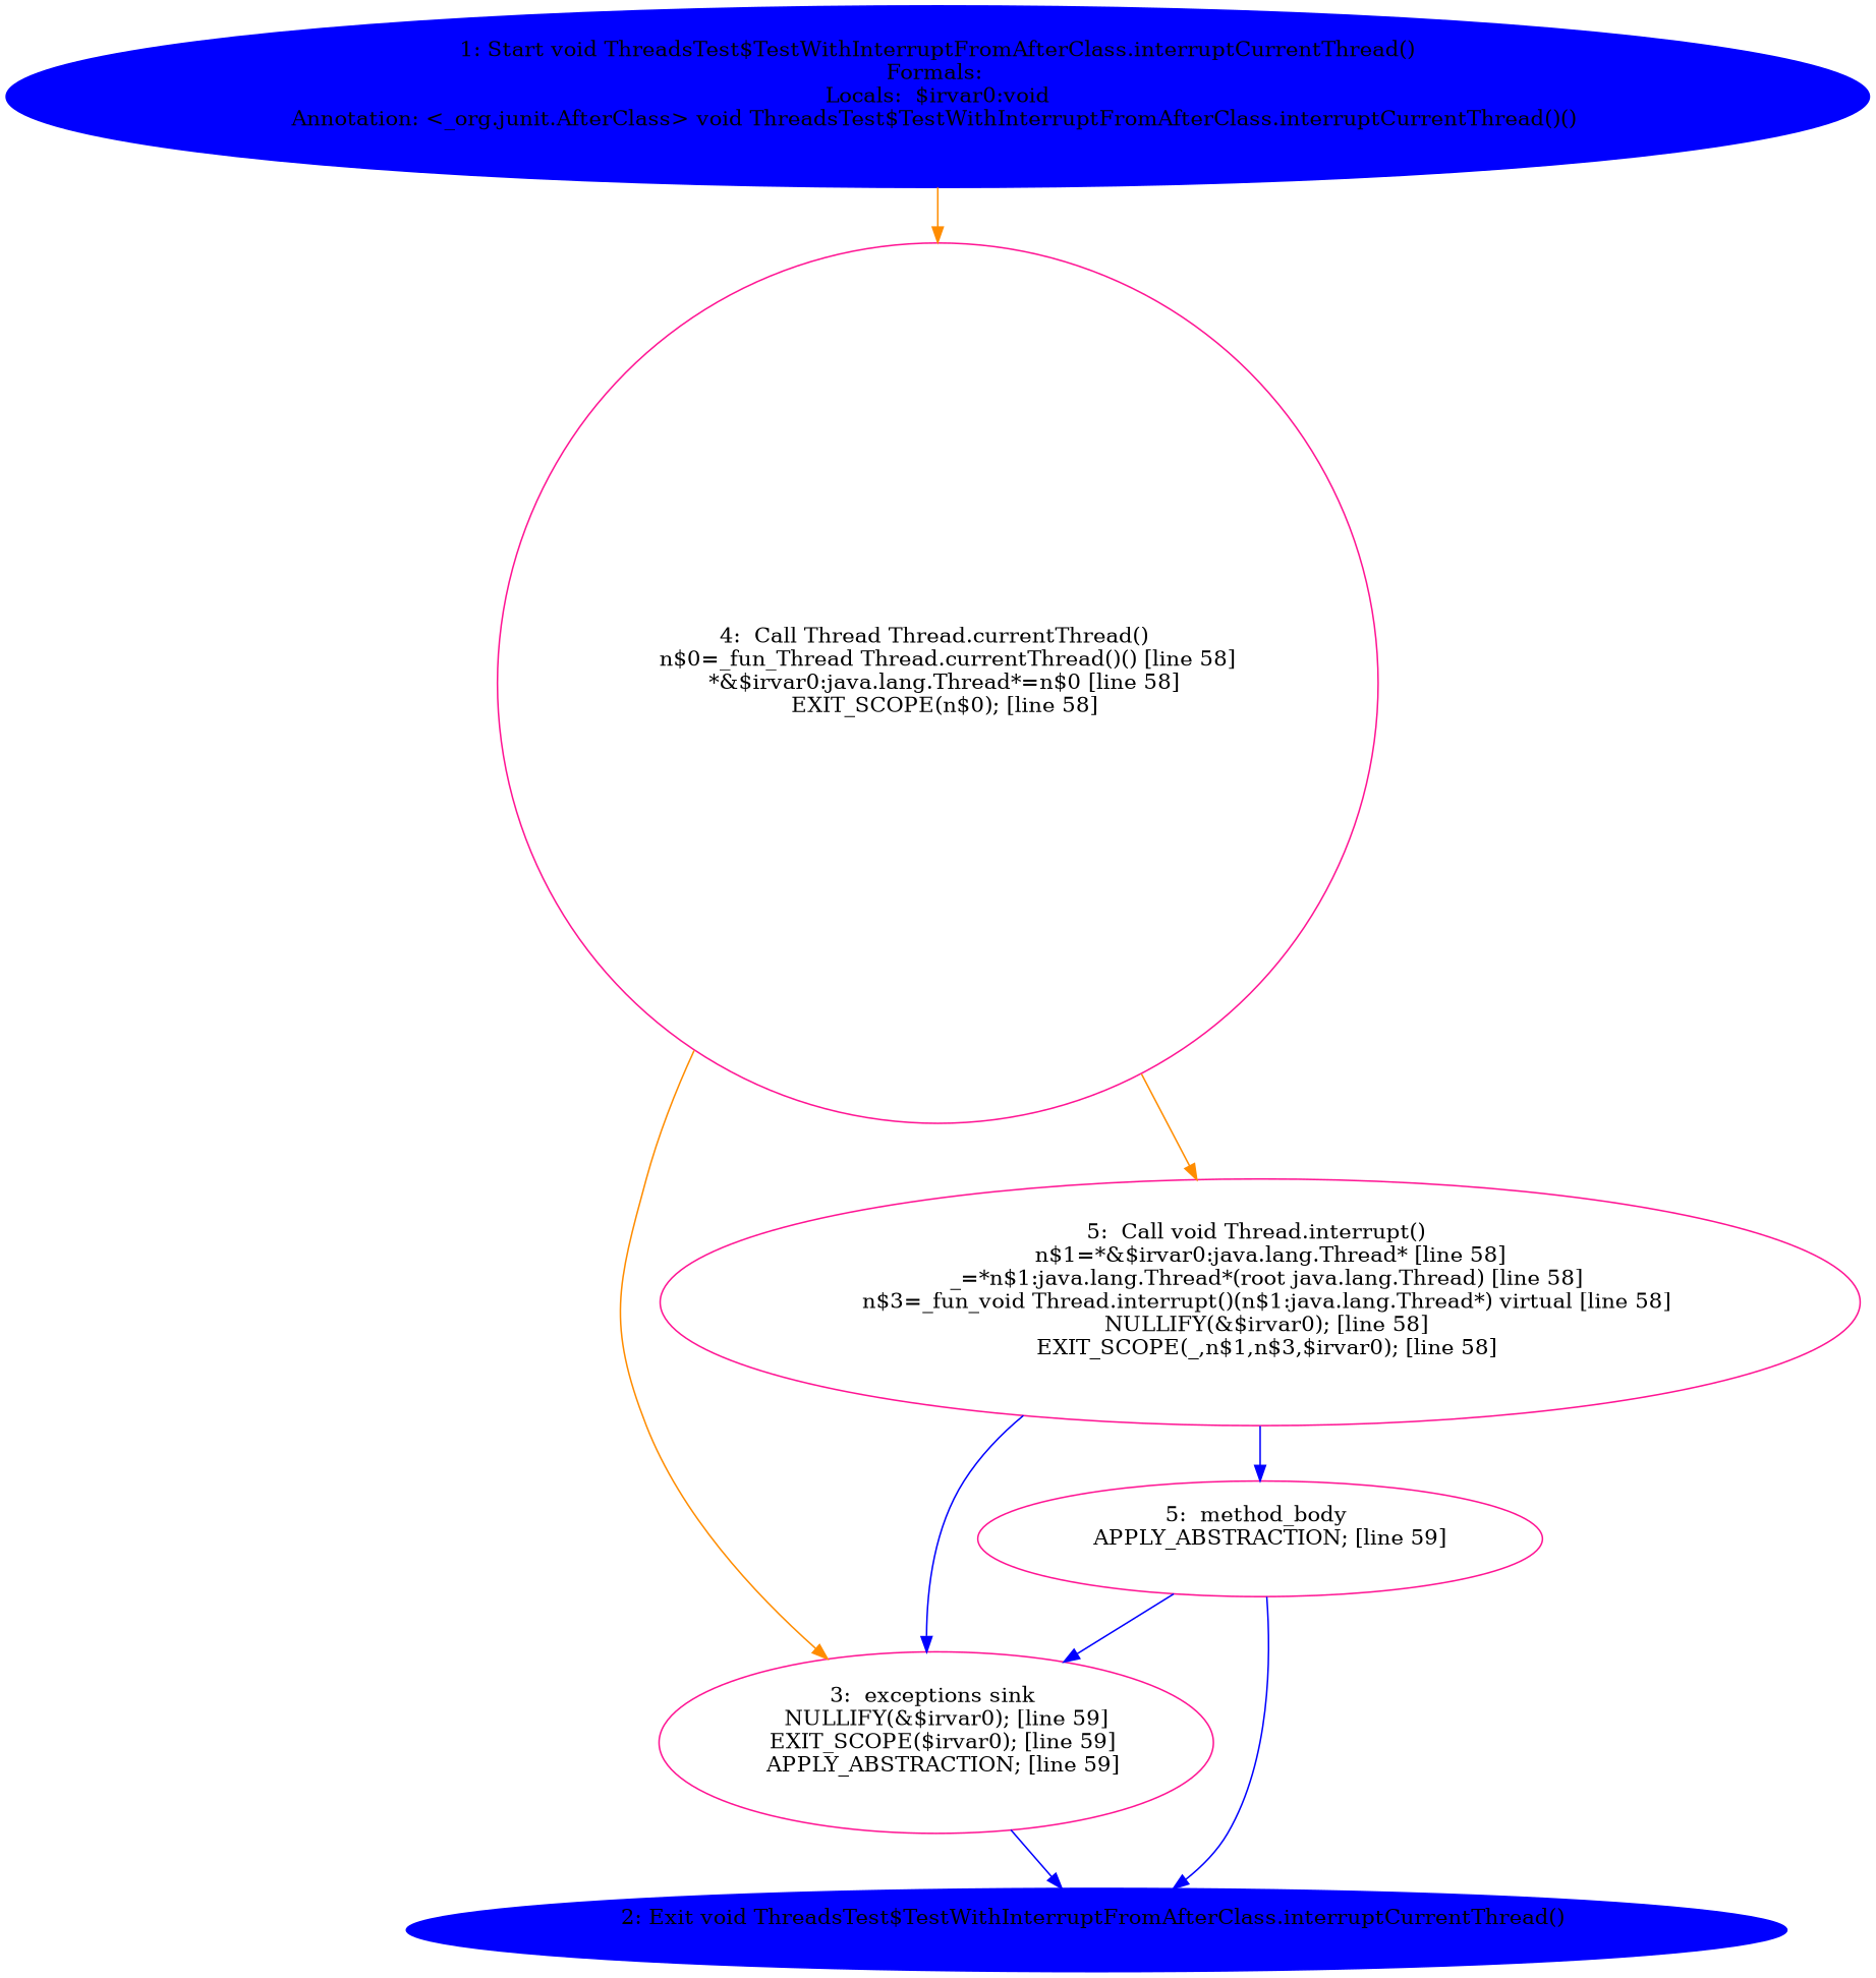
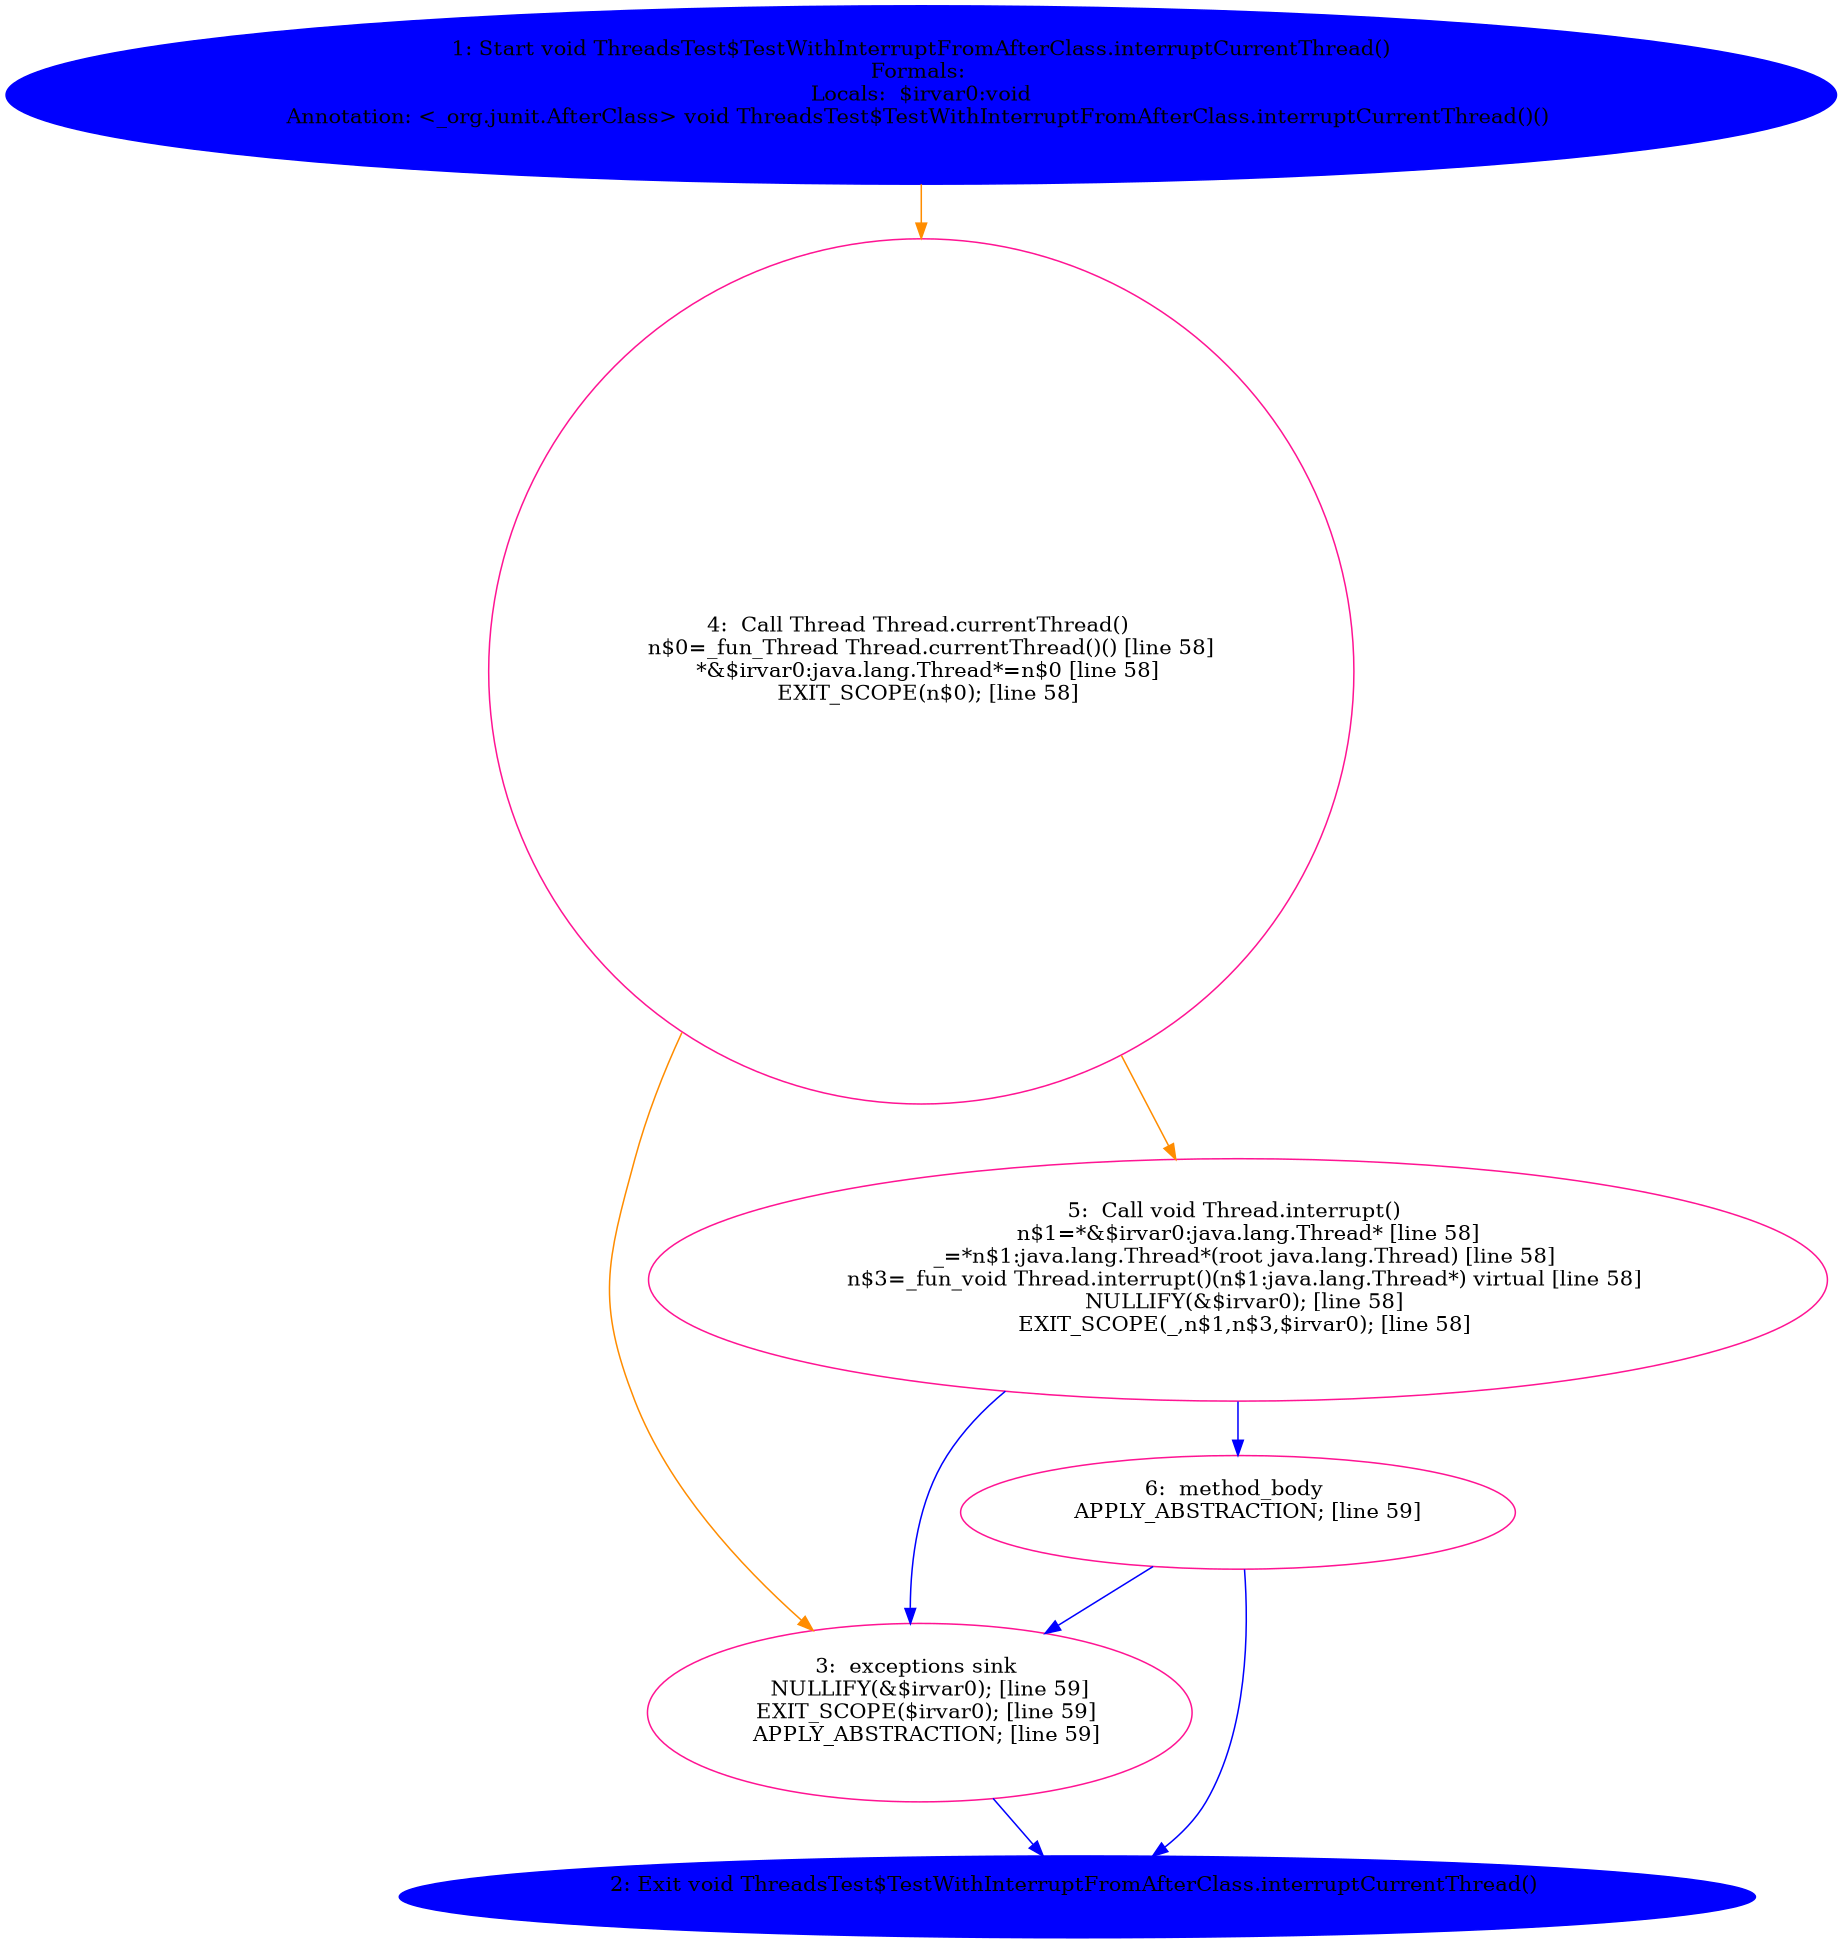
  digraph {
    node [color=deeppink shape=ellipse]
    edge [color=blue]
    n1 [color=blue label="1: Start void ThreadsTest$TestWithInterruptFromAfterClass.interruptCurrentThread()\nFormals: \nLocals:  $irvar0:void\nAnnotation: <_org.junit.AfterClass> void ThreadsTest$TestWithInterruptFromAfterClass.interruptCurrentThread()() \n  " style=filled]
    n2 [label="4:  Call Thread Thread.currentThread() \n   n$0=_fun_Thread Thread.currentThread()() [line 58]\n  *&$irvar0:java.lang.Thread*=n$0 [line 58]\n  EXIT_SCOPE(n$0); [line 58]\n " shape=circle]
    n3 [label="3:  exceptions sink \n   NULLIFY(&$irvar0); [line 59]\n  EXIT_SCOPE($irvar0); [line 59]\n  APPLY_ABSTRACTION; [line 59]\n "]
    n4 [label="5:  Call void Thread.interrupt() \n   n$1=*&$irvar0:java.lang.Thread* [line 58]\n  _=*n$1:java.lang.Thread*(root java.lang.Thread) [line 58]\n  n$3=_fun_void Thread.interrupt()(n$1:java.lang.Thread*) virtual [line 58]\n  NULLIFY(&$irvar0); [line 58]\n  EXIT_SCOPE(_,n$1,n$3,$irvar0); [line 58]\n "]
    n5 [color=blue label="2: Exit void ThreadsTest$TestWithInterruptFromAfterClass.interruptCurrentThread() \n  " style=filled]
-   n6 [label="5:  method_body \n   APPLY_ABSTRACTION; [line 59]\n "]
+   n6 [label="6:  method_body \n   APPLY_ABSTRACTION; [line 59]\n "]
    n1 -> n2 [color=darkorange]
    n2 -> n3 [color=darkorange]
    n2 -> n4 [color=darkorange]
    n3 -> n5
    n4 -> n3
    n4 -> n6
    n6 -> n3
    n6 -> n5
  }
